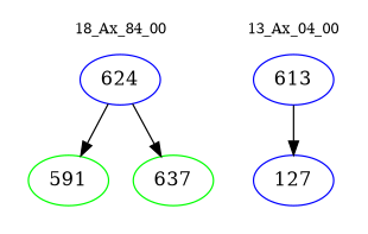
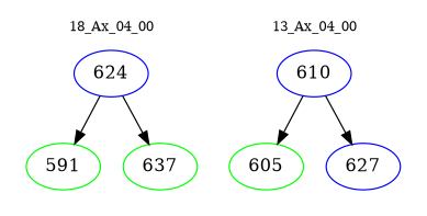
  digraph {
    node [color=blue]
    edge [color=black]
    n1 [label=624]
    n2 [color=green label=591]
    n3 [color=green label=637]
-   n4 [label=613]
-   n6 [label=127]
+   n4 [label=610]
+   n5 [color=green label=605]
+   n6 [label=627]
    subgraph cluster_1 {
      color=white
      fontsize=10
-     label="18_Ax_84_00"
+     label="18_Ax_04_00"
      n1
      n2
      n3
    }
    subgraph cluster_2 {
      color=white
      fontsize=10
      label="13_Ax_04_00"
      n4
+     n5
      n6
    }
    n1 -> n2
    n1 -> n3
+   n4 -> n5
    n4 -> n6
  }
